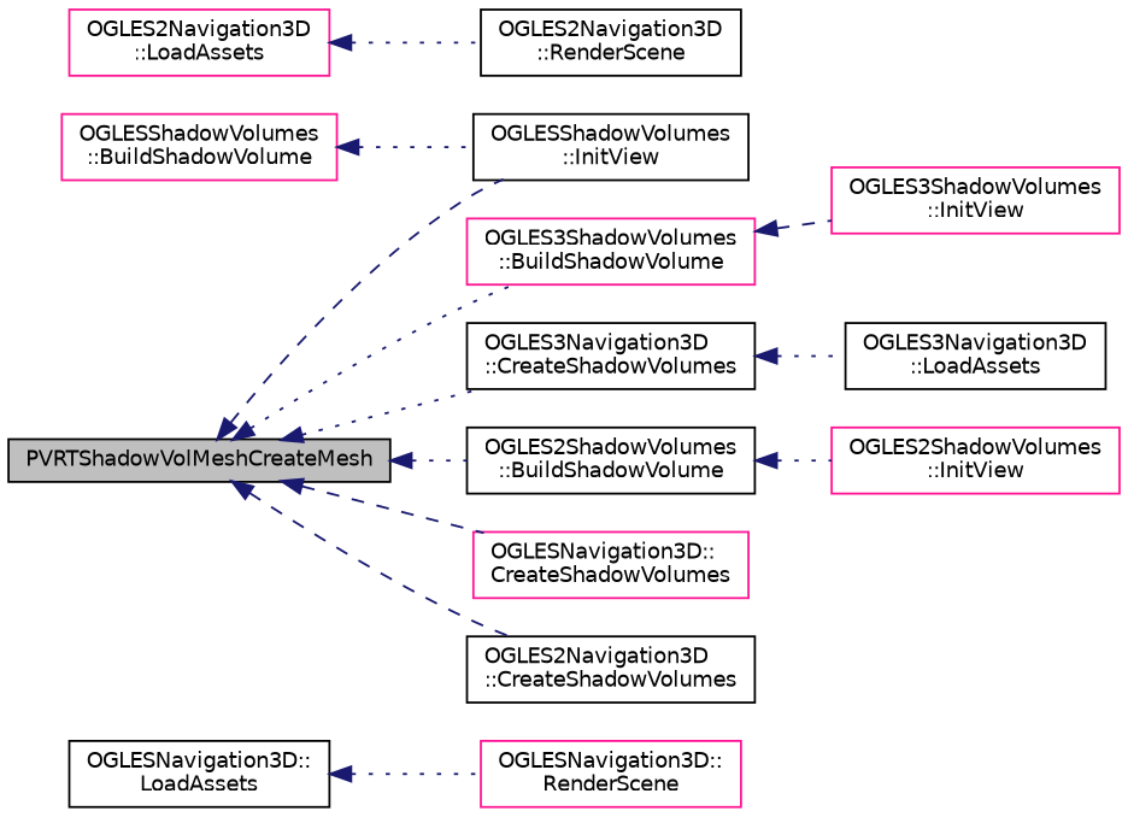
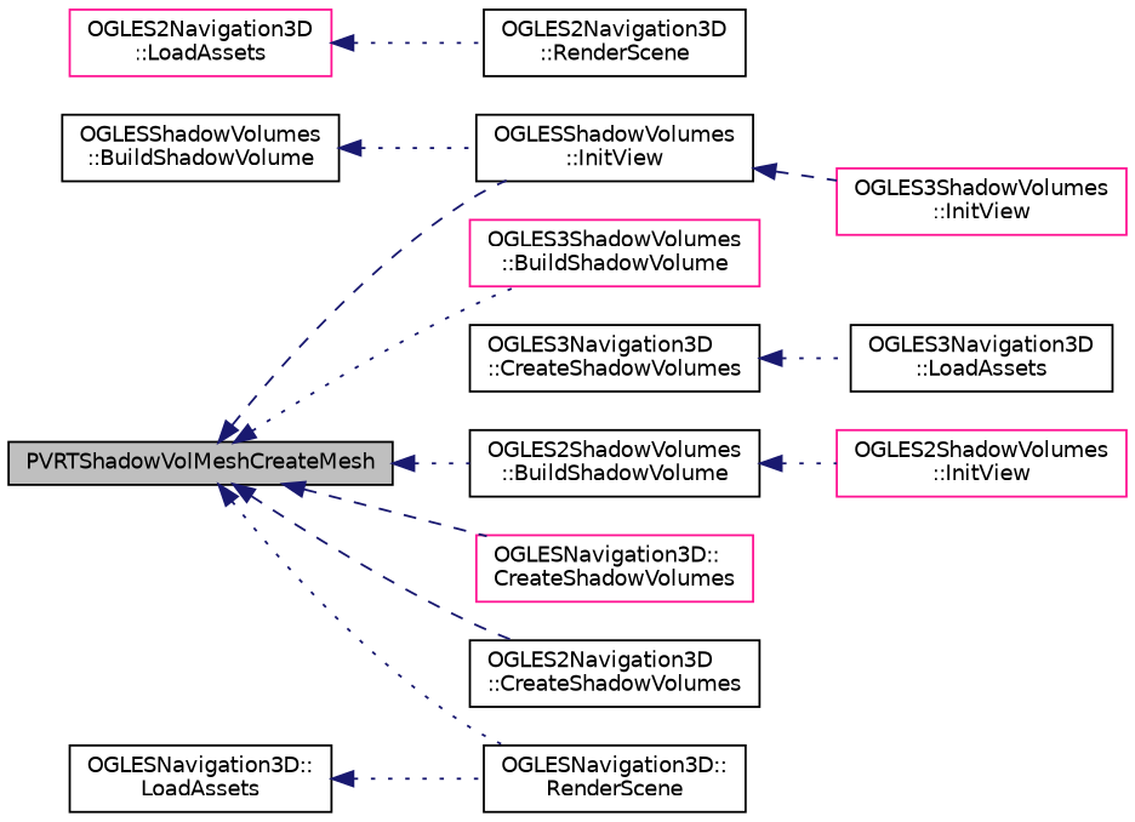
  digraph {
    rankdir=LR
    node [color=black fillcolor=white fontname=Helvetica fontsize=10 shape=record style=filled]
    edge [color=midnightblue dir=back fontname=Helvetica fontsize=10 labelfontname=Helvetica labelfontsize=10 style=dotted]
    n1 [fillcolor=grey75 fontcolor=black height=0.2 label=PVRTShadowVolMeshCreateMesh width=0.4]
    n2 [color=deeppink height=0.2 label="OGLESNavigation3D::\lCreateShadowVolumes" width=0.4]
    n3 [height=0.2 label="OGLES2Navigation3D\l::CreateShadowVolumes" width=0.4]
    n4 [height=0.2 label="OGLES3Navigation3D\l::CreateShadowVolumes" width=0.4]
    n5 [height=0.2 label="OGLES2ShadowVolumes\l::BuildShadowVolume" width=0.4]
    n6 [color=deeppink height=0.2 label="OGLES3ShadowVolumes\l::BuildShadowVolume" width=0.4]
    n7 [height=0.2 label="OGLESShadowVolumes\l::InitView" width=0.4]
    n8 [height=0.2 label="OGLES3Navigation3D\l::LoadAssets" width=0.4]
-   n9 [color=deeppink height=0.2 label="OGLESShadowVolumes\l::BuildShadowVolume" width=0.4]
+   n9 [height=0.2 label="OGLESShadowVolumes\l::BuildShadowVolume" width=0.4]
    n10 [color=deeppink height=0.2 label="OGLES2ShadowVolumes\l::InitView" width=0.4]
    n11 [color=deeppink height=0.2 label="OGLES3ShadowVolumes\l::InitView" width=0.4]
    n12 [height=0.2 label="OGLESNavigation3D::\lLoadAssets" width=0.4]
-   n13 [color=deeppink height=0.2 label="OGLESNavigation3D::\lRenderScene" width=0.4]
+   n13 [height=0.2 label="OGLESNavigation3D::\lRenderScene" width=0.4]
    n14 [color=deeppink height=0.2 label="OGLES2Navigation3D\l::LoadAssets" width=0.4]
    n15 [height=0.2 label="OGLES2Navigation3D\l::RenderScene" width=0.4]
    n1 -> n2 [style=dashed]
    n1 -> n3 [style=dashed]
-   n1 -> n4
+   n1 -> n13
    n1 -> n5
    n1 -> n6
    n1 -> n7 [style=dashed]
    n4 -> n8
    n5 -> n10
-   n6 -> n11 [style=dashed]
+   n7 -> n11 [style=dashed]
    n9 -> n7
    n12 -> n13
    n14 -> n15
  }
